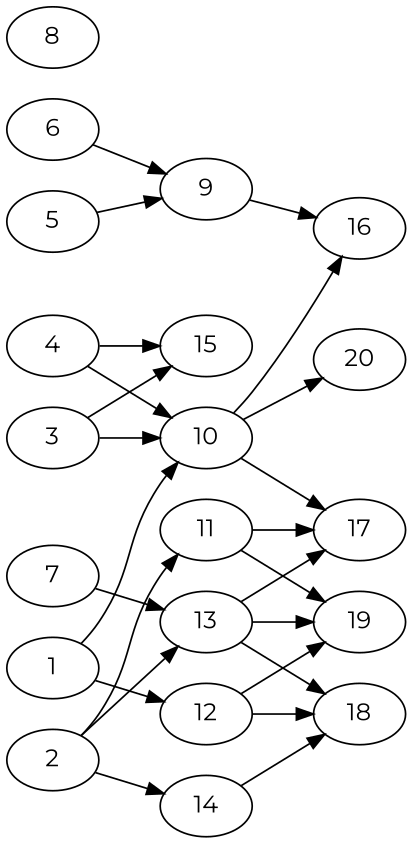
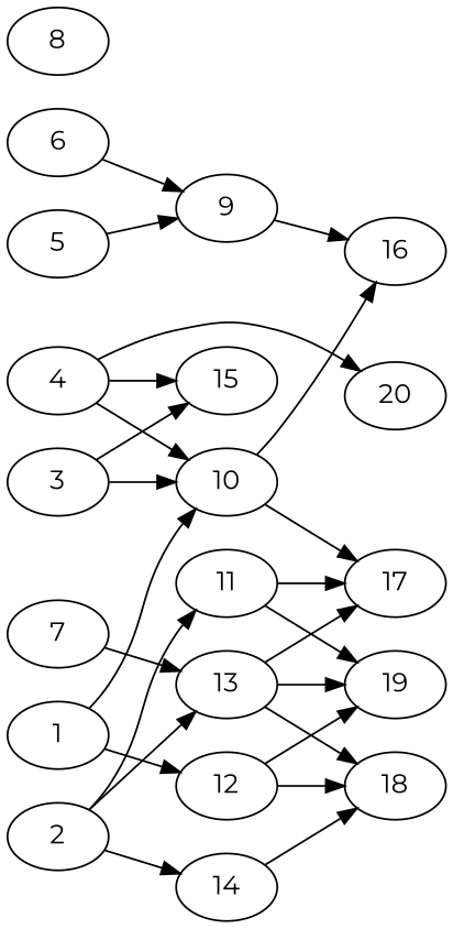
  digraph {
    fontname=Montserrat
    rankdir=LR
    node [alpha=0.10 fontname=Montserrat]
    edge [fontname=Montserrat]
    1 [alpha=0.20 expect_size=25711616]
    10 [alpha=0.06 expect_size=45484032]
    12 [alpha=0.00 expect_size=38092800]
    16 [alpha=0.16 expect_size=37138432]
    17 [alpha=0.00 expect_size=10853376]
    20 [alpha=0.06 expect_size=30582784]
    19 [alpha=0.12 expect_size=37441536]
    18 [expect_size=50224128]
    2 [alpha=0.19 expect_size=7287808]
    11 [alpha=0.15 expect_size=38665216]
    13 [expect_size=36767744]
    14 [alpha=0.12 expect_size=33832960]
    15 [expect_size=9309184]
    3 [alpha=0.19 expect_size=10046464]
    4 [expect_size=18584576]
    5 [alpha=0.12 expect_size=51436544]
    9 [alpha=0.17 expect_size=19206144]
    6 [alpha=0.09 expect_size=46163968]
    7 [alpha=0.17 expect_size=30857216]
    8 [alpha=0.15 expect_size=32126976]
    1 -> 10
    1 -> 12
    10 -> 16
    10 -> 17
-   10 -> 20
+   4 -> 20
    12 -> 19
    12 -> 18
    2 -> 11
    2 -> 13
    2 -> 14
    11 -> 17
    11 -> 19
    13 -> 17
    13 -> 19
    13 -> 18
    14 -> 18
    3 -> 10
    3 -> 15
    4 -> 10
    4 -> 15
    5 -> 9
    9 -> 16
    6 -> 9
    7 -> 13
  }
